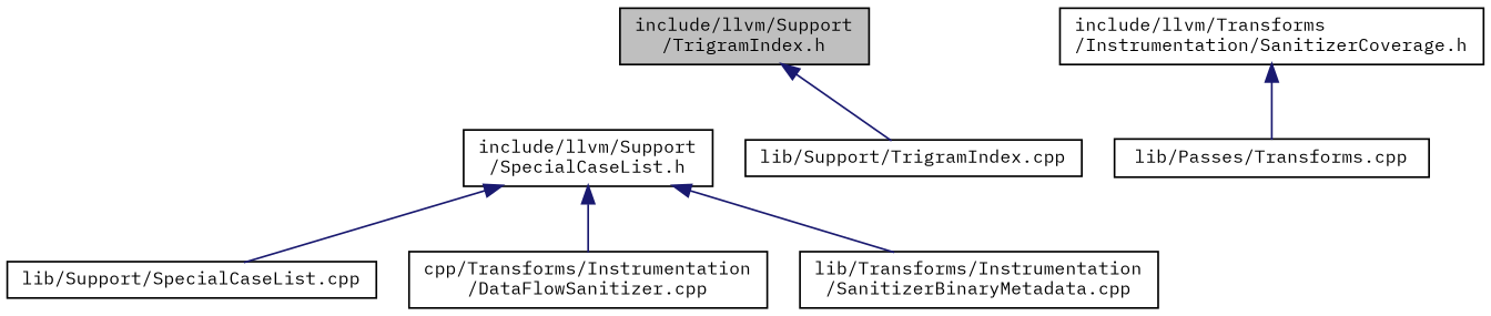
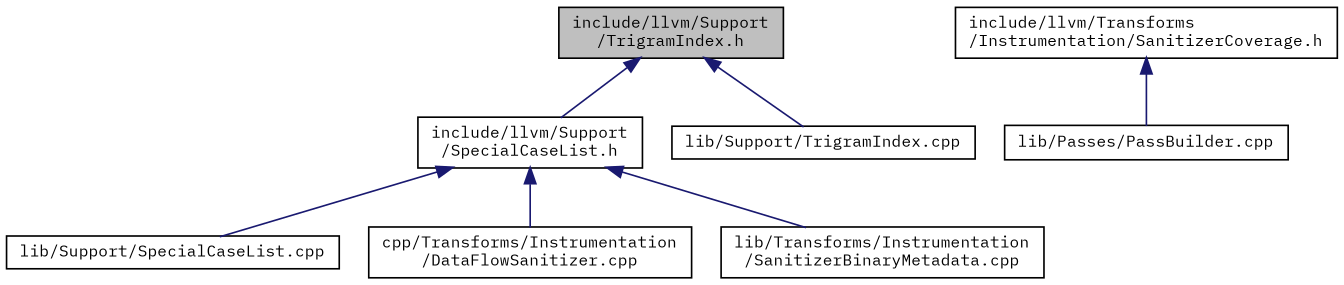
  digraph {
    fontname="IBM Plex Mono"
    node [color=black fontname="IBM Plex Mono" fontsize=10 shape=record]
    edge [color=midnightblue dir=back fontname="IBM Plex Mono" fontsize=10 labelfontname=Helvetica labelfontsize=10 style=solid]
    n1 [fillcolor=grey75 fontcolor=black height=0.2 label="include/llvm/Support\l/TrigramIndex.h" style=filled width=0.4]
    n2 [height=0.2 label="include/llvm/Support\l/SpecialCaseList.h" width=0.4]
    n3 [height=0.2 label="lib/Support/TrigramIndex.cpp" width=0.4]
    n4 [height=0.2 label="lib/Support/SpecialCaseList.cpp" width=0.4]
    n5 [height=0.2 label="cpp/Transforms/Instrumentation\l/DataFlowSanitizer.cpp" width=0.4]
    n6 [height=0.2 label="lib/Transforms/Instrumentation\l/SanitizerBinaryMetadata.cpp" width=0.4]
    n7 [height=0.2 label="include/llvm/Transforms\l/Instrumentation/SanitizerCoverage.h" width=0.4]
-   n8 [height=0.2 label="lib/Passes/Transforms.cpp" width=0.4]
+   n8 [height=0.2 label="lib/Passes/PassBuilder.cpp" width=0.4]
+   n1 -> n2
    n1 -> n3
    n2 -> n4
    n2 -> n5
    n2 -> n6
    n7 -> n8
  }
